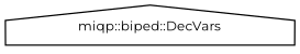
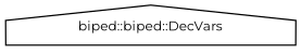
  digraph {
    rankdir=LR
    fontname=Montserrat
-   n1 [color=black fillcolor=white fontname=Montserrat fontsize=10 height=0.2 label="miqp::biped::DecVars" shape=house style=filled width=0.4]
+   n1 [color=black fillcolor=white fontname=Montserrat fontsize=10 height=0.2 label="biped::biped::DecVars" shape=house style=filled width=0.4]
  }
